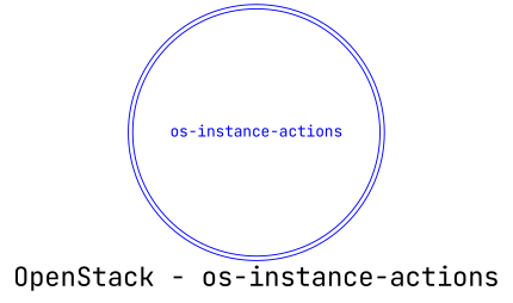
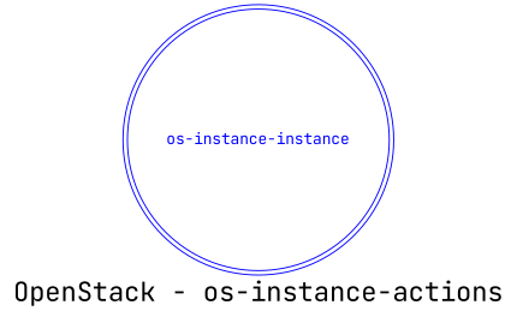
  digraph {
    fontsize=24
    label="OpenStack - os-instance-actions"
    splines=true
    fontname="JetBrains Mono"
-   "os-instance-actions" [color=blue fontcolor=blue shape=doublecircle fontname="JetBrains Mono"]
+   "os-instance-actions" [color=blue fontcolor=blue shape=doublecircle fontname="JetBrains Mono" label="os-instance-instance"]
  }
